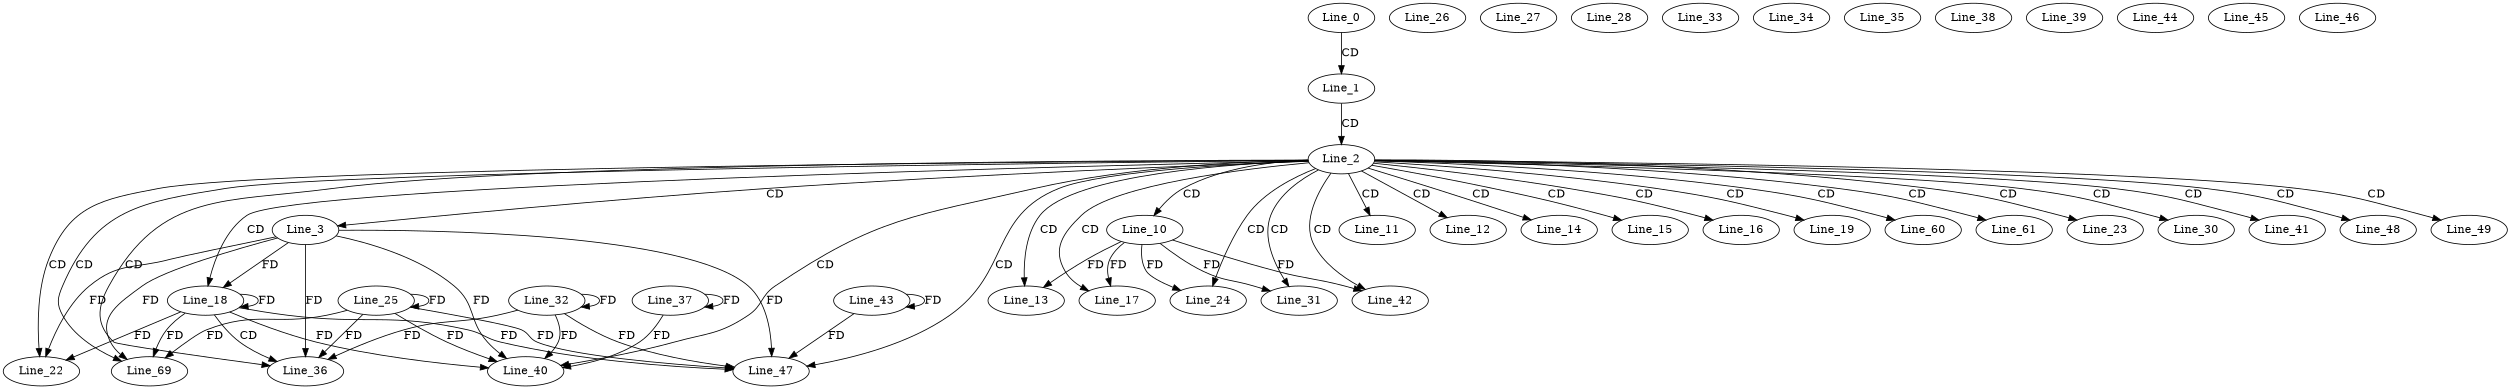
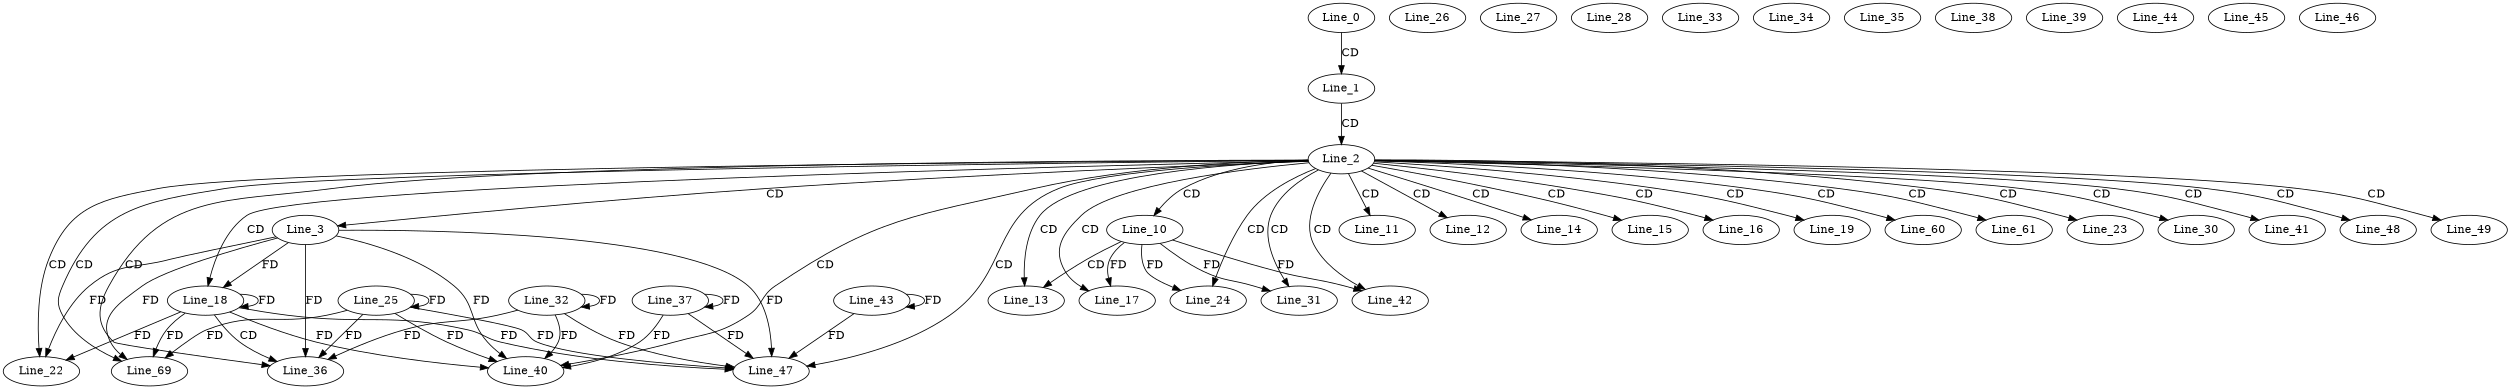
  digraph {
    Line_0
    Line_1
    Line_2
    Line_3
    Line_10
    Line_11
    Line_12
    Line_13
    Line_14
    Line_15
    Line_16
    Line_17
    Line_18
    Line_19
    n15 [label=Line_60]
    n16 [label=Line_61]
    Line_22
    Line_23
    Line_24
    n20 [label=Line_69]
    Line_30
    Line_31
    Line_36
    Line_40
    Line_41
    Line_42
    Line_47
    Line_48
    Line_49
    Line_25
    Line_26
    Line_27
    Line_28
    Line_32
    Line_33
    Line_34
    Line_35
    Line_37
    Line_38
    Line_39
    Line_43
    Line_44
    Line_45
    Line_46
    Line_0 -> Line_1 [label=CD]
    Line_1 -> Line_2 [label=CD]
    Line_2 -> Line_3 [label=CD]
    Line_2 -> Line_10 [label=CD]
    Line_2 -> Line_11 [label=CD]
    Line_2 -> Line_12 [label=CD]
    Line_2 -> Line_13 [label=CD]
    Line_2 -> Line_14 [label=CD]
    Line_2 -> Line_15 [label=CD]
    Line_2 -> Line_16 [label=CD]
    Line_2 -> Line_17 [label=CD]
    Line_2 -> Line_18 [label=CD]
    Line_2 -> Line_19 [label=CD]
    Line_2 -> n15 [label=CD]
    Line_2 -> n16 [label=CD]
    Line_2 -> Line_22 [label=CD]
    Line_2 -> Line_23 [label=CD]
    Line_2 -> Line_24 [label=CD]
    Line_2 -> n20 [label=CD]
    Line_2 -> Line_30 [label=CD]
    Line_2 -> Line_31 [label=CD]
    Line_2 -> Line_36 [label=CD]
    Line_2 -> Line_40 [label=CD]
    Line_2 -> Line_41 [label=CD]
    Line_2 -> Line_42 [label=CD]
    Line_2 -> Line_47 [label=CD]
    Line_2 -> Line_48 [label=CD]
    Line_2 -> Line_49 [label=CD]
    Line_3 -> Line_18 [label=FD]
    Line_3 -> Line_22 [label=FD]
    Line_3 -> n20 [label=FD]
    Line_3 -> Line_36 [label=FD]
    Line_3 -> Line_40 [label=FD]
    Line_3 -> Line_47 [label=FD]
-   Line_10 -> Line_13 [label=FD]
+   Line_10 -> Line_13 [label=CD]
    Line_10 -> Line_17 [label=FD]
    Line_10 -> Line_24 [label=FD]
    Line_10 -> Line_31 [label=FD]
    Line_10 -> Line_42 [label=FD]
    Line_18 -> Line_18 [label=FD]
    Line_18 -> Line_22 [label=FD]
    Line_18 -> n20 [label=FD]
    Line_18 -> Line_36 [label=CD]
    Line_18 -> Line_40 [label=FD]
    Line_18 -> Line_47 [label=FD]
    Line_25 -> n20 [label=FD]
    Line_25 -> Line_36 [label=FD]
    Line_25 -> Line_40 [label=FD]
    Line_25 -> Line_47 [label=FD]
    Line_25 -> Line_25 [label=FD]
    Line_32 -> Line_36 [label=FD]
    Line_32 -> Line_40 [label=FD]
    Line_32 -> Line_47 [label=FD]
    Line_32 -> Line_32 [label=FD]
    Line_37 -> Line_40 [label=FD]
+   Line_37 -> Line_47 [label=FD]
    Line_37 -> Line_37 [label=FD]
    Line_43 -> Line_47 [label=FD]
    Line_43 -> Line_43 [label=FD]
  }
